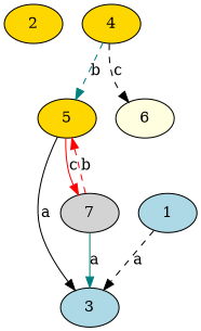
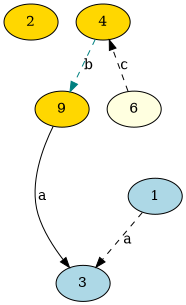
  strict digraph {
    node [fillcolor=gold style=filled]
    edge [color=black style=dashed]
    2
    3 [fillcolor=lightblue]
    4
-   5
+   5 [label=9]
    6 [fillcolor=lightyellow]
    1 [fillcolor=lightblue]
-   7 [fillcolor=lightgrey]
    4 -> 5 [color=teal label=b]
-   4 -> 6 [label=c]
+   6 -> 4 [label=c]
    5 -> 3 [label=a style=solid]
-   5 -> 7 [color=red label=c style=solid]
    1 -> 3 [label=a]
-   7 -> 3 [color=teal label=a style=solid]
-   7 -> 5 [color=red label=b]
  }
